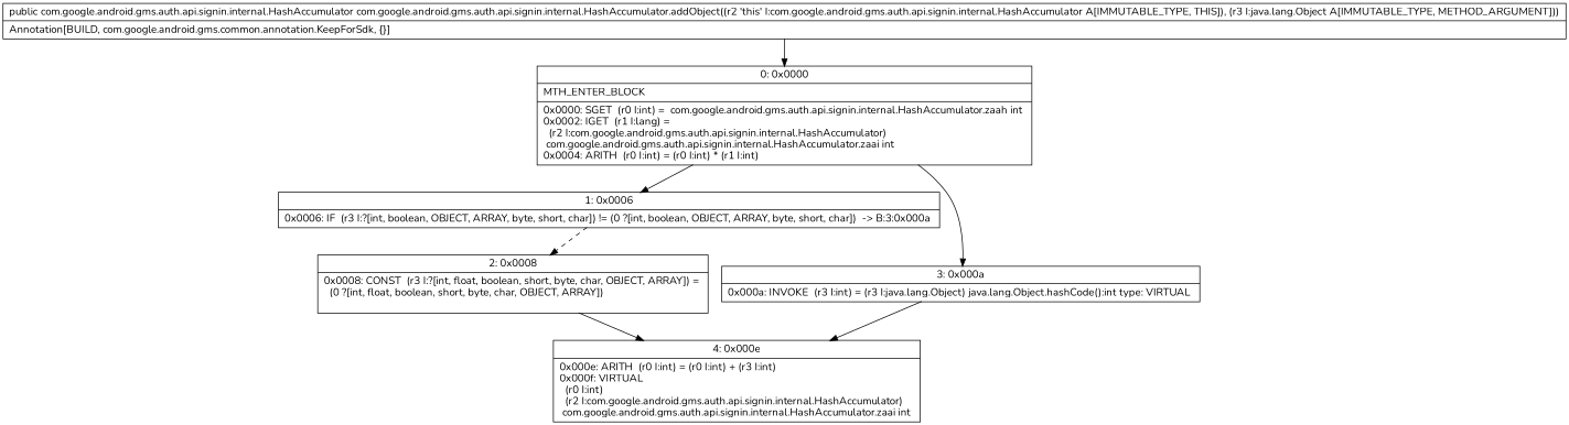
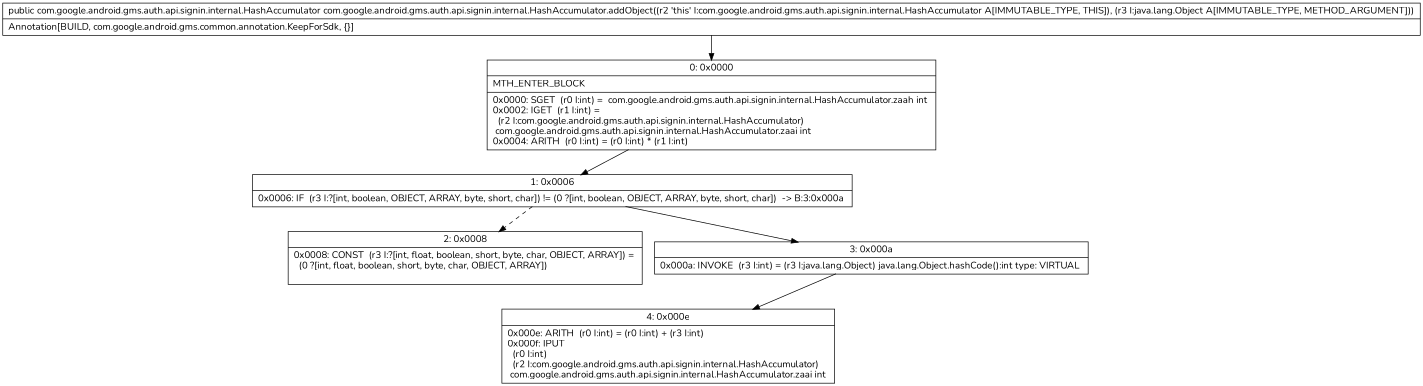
  digraph {
    fontname=Nunito
    node [fontname=Nunito shape=record]
    edge [fontname=Nunito]
-   n1 [label="{0\:\ 0x0000|MTH_ENTER_BLOCK\l|0x0000: SGET  (r0 I:int) =  com.google.android.gms.auth.api.signin.internal.HashAccumulator.zaah int \l0x0002: IGET  (r1 I:lang) = \l  (r2 I:com.google.android.gms.auth.api.signin.internal.HashAccumulator)\l com.google.android.gms.auth.api.signin.internal.HashAccumulator.zaai int \l0x0004: ARITH  (r0 I:int) = (r0 I:int) * (r1 I:int) \l}"]
+   n1 [label="{0\:\ 0x0000|MTH_ENTER_BLOCK\l|0x0000: SGET  (r0 I:int) =  com.google.android.gms.auth.api.signin.internal.HashAccumulator.zaah int \l0x0002: IGET  (r1 I:int) = \l  (r2 I:com.google.android.gms.auth.api.signin.internal.HashAccumulator)\l com.google.android.gms.auth.api.signin.internal.HashAccumulator.zaai int \l0x0004: ARITH  (r0 I:int) = (r0 I:int) * (r1 I:int) \l}"]
    n2 [label="{1\:\ 0x0006|0x0006: IF  (r3 I:?[int, boolean, OBJECT, ARRAY, byte, short, char]) != (0 ?[int, boolean, OBJECT, ARRAY, byte, short, char])  \-\> B:3:0x000a \l}"]
    n3 [label="{2\:\ 0x0008|0x0008: CONST  (r3 I:?[int, float, boolean, short, byte, char, OBJECT, ARRAY]) = \l  (0 ?[int, float, boolean, short, byte, char, OBJECT, ARRAY])\l \l}"]
    n4 [label="{3\:\ 0x000a|0x000a: INVOKE  (r3 I:int) = (r3 I:java.lang.Object) java.lang.Object.hashCode():int type: VIRTUAL \l}"]
-   n5 [label="{4\:\ 0x000e|0x000e: ARITH  (r0 I:int) = (r0 I:int) + (r3 I:int) \l0x000f: VIRTUAL  \l  (r0 I:int)\l  (r2 I:com.google.android.gms.auth.api.signin.internal.HashAccumulator)\l com.google.android.gms.auth.api.signin.internal.HashAccumulator.zaai int \l}"]
+   n5 [label="{4\:\ 0x000e|0x000e: ARITH  (r0 I:int) = (r0 I:int) + (r3 I:int) \l0x000f: IPUT  \l  (r0 I:int)\l  (r2 I:com.google.android.gms.auth.api.signin.internal.HashAccumulator)\l com.google.android.gms.auth.api.signin.internal.HashAccumulator.zaai int \l}"]
    n6 [label="{public com.google.android.gms.auth.api.signin.internal.HashAccumulator com.google.android.gms.auth.api.signin.internal.HashAccumulator.addObject((r2 'this' I:com.google.android.gms.auth.api.signin.internal.HashAccumulator A[IMMUTABLE_TYPE, THIS]), (r3 I:java.lang.Object A[IMMUTABLE_TYPE, METHOD_ARGUMENT]))  | Annotation[BUILD, com.google.android.gms.common.annotation.KeepForSdk, \{\}]\l}"]
    n1 -> n2
    n2 -> n3 [style=dashed]
-   n1 -> n4
-   n3 -> n5
+   n2 -> n4
    n4 -> n5
    n6 -> n1
  }
